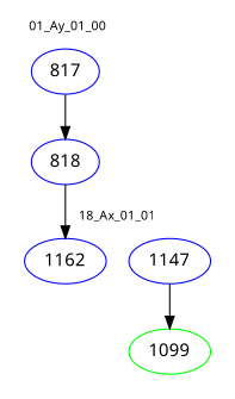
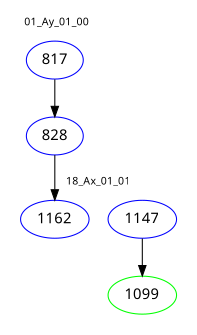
  digraph {
    fontname="Noto Sans"
    node [color=blue fontname="Noto Sans"]
    edge [color=black fontname="Noto Sans"]
    n1 [label=1147]
    n2 [color=green label=1099]
    n3 [label=1162]
    n4 [label=817]
-   n5 [label=818]
+   n5 [label=828]
    subgraph cluster_1 {
      color=white
      fontsize=10
      label="18_Ax_01_01"
      n1
      n2
      n3
    }
    subgraph cluster_2 {
      color=white
      fontsize=10
      label="01_Ay_01_00"
      n4
      n5
    }
    n1 -> n2
    n4 -> n5
    n5 -> n3
  }
